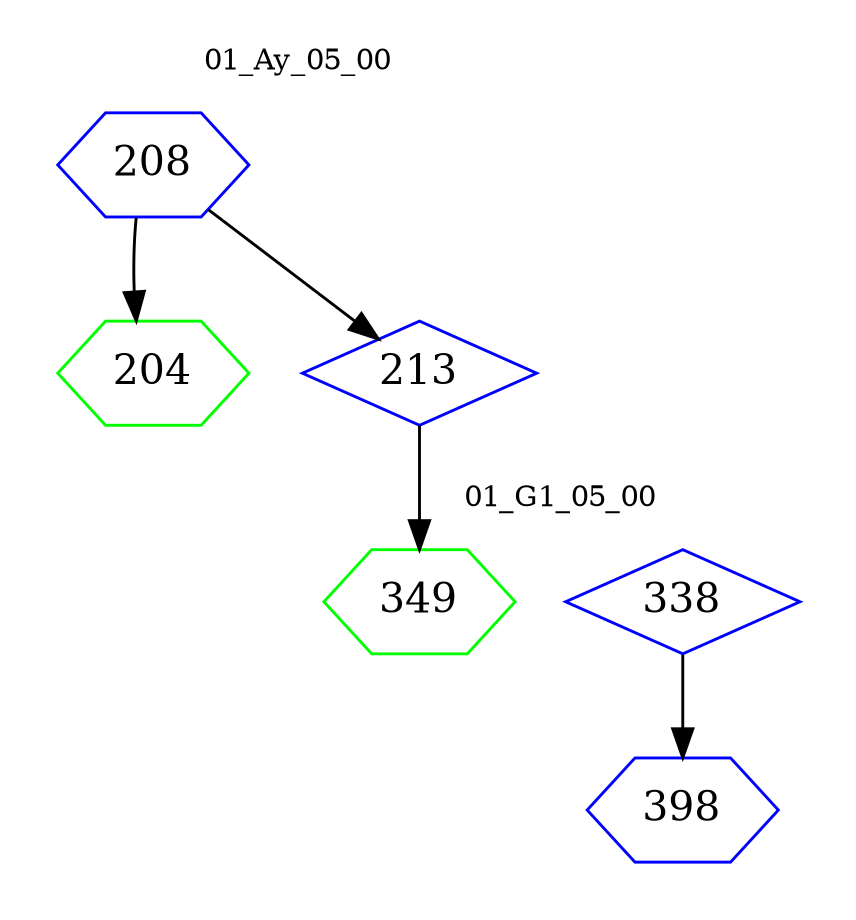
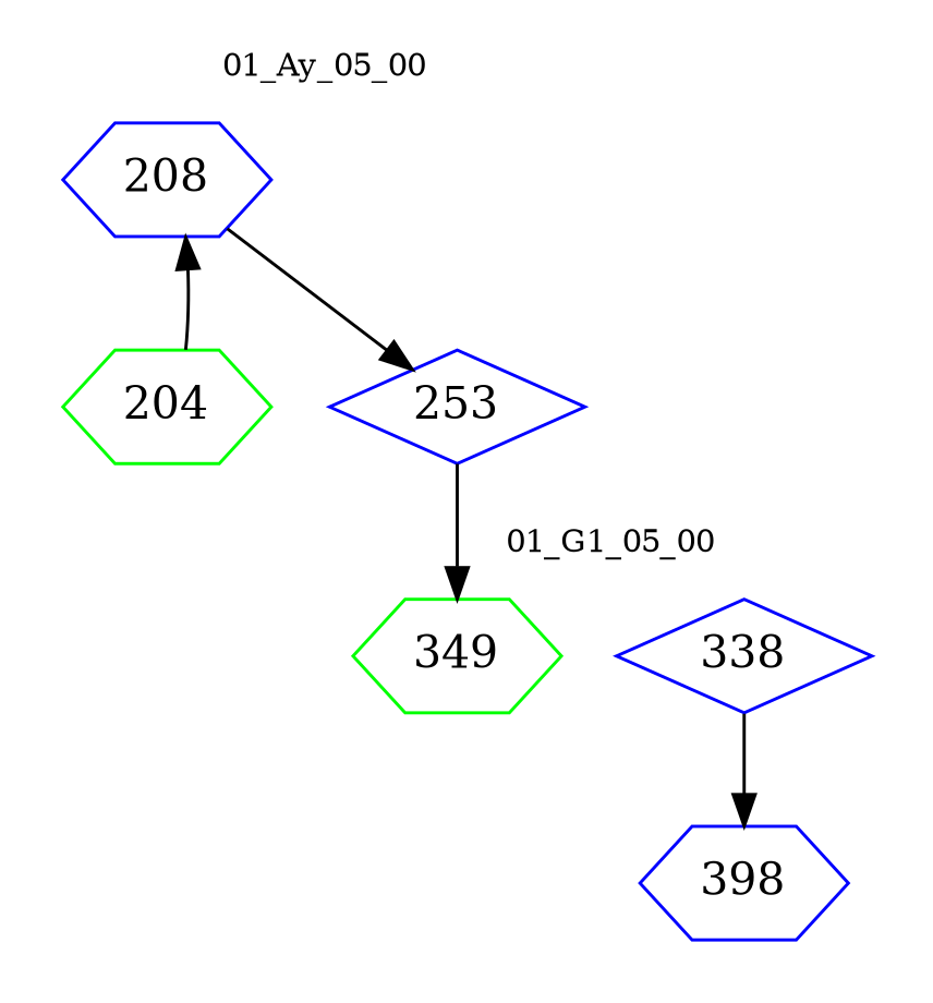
  digraph {
    node [color=blue shape=hexagon]
    edge [color=black]
    n1 [label=208]
    n2 [color=green label=204]
-   n3 [label=213 shape=diamond]
+   n3 [label=253 shape=diamond]
    n4 [label=338 shape=diamond]
    n5 [label=398]
    n6 [color=green label=349]
    subgraph cluster_1 {
      color=white
      fontsize=10
      label="01_Ay_05_00"
      n1
      n2
      n3
    }
    subgraph cluster_2 {
      color=white
      fontsize=10
      label="01_G1_05_00"
      n4
      n5
      n6
    }
-   n1 -> n2
+   n2 -> n1
    n1 -> n3
    n3 -> n6
    n4 -> n5
  }
